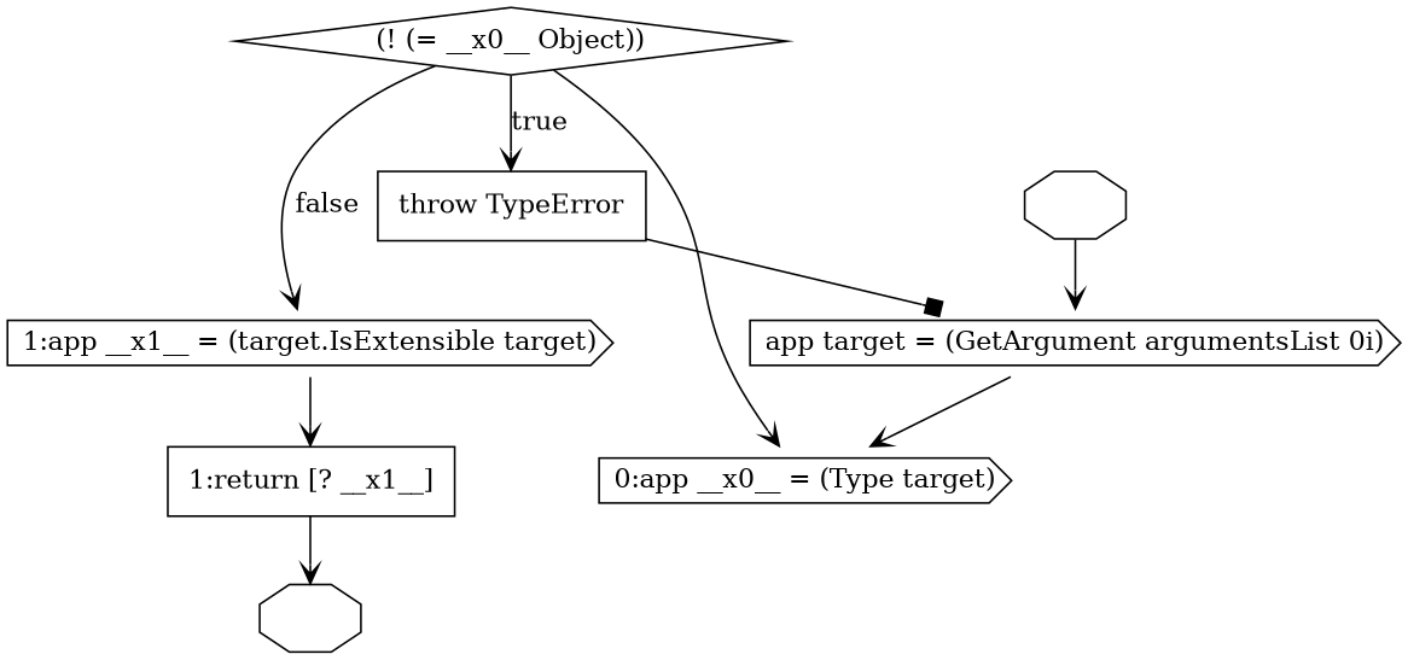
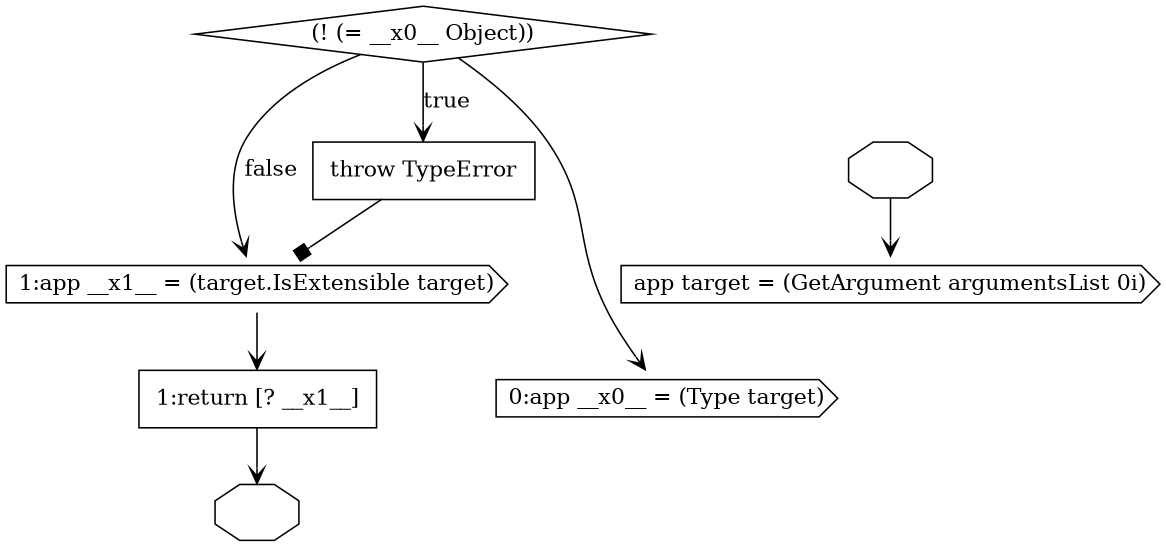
  digraph {
    node [color=black fillcolor=white shape=cds style=filled]
    edge [arrowhead=vee color=black]
    n1 [label=<<font color="black">(! (= __x0__ Object))</font>> shape=diamond]
    n2 [label=<<font color="black">     <table border="0" cellborder="1" cellspacing="0" cellpadding="10">       <tr><td align="left">throw TypeError</td></tr>     </table>   </font>> margin=0 shape=none]
    n3 [label=<<font color="black">1:app __x1__ = (target.IsExtensible target)</font>>]
    n4 [label=<<font color="black">0:app __x0__ = (Type target)</font>>]
    n5 [label=<<font color="black">     <table border="0" cellborder="1" cellspacing="0" cellpadding="10">       <tr><td align="left">1:return [? __x1__]</td></tr>     </table>   </font>> margin=0 shape=none]
    n6 [label=" " shape=octagon]
    n7 [label=<<font color="black">app target = (GetArgument argumentsList 0i)</font>>]
    n8 [label=" " shape=octagon]
    n1 -> n2 [label=<<font color="black">true</font>>]
    n1 -> n3 [label=<<font color="black">false</font>>]
    n1 -> n4
-   n2 -> n7 [arrowhead=box]
+   n2 -> n3 [arrowhead=box]
    n3 -> n5
    n5 -> n8
    n6 -> n7
-   n7 -> n4
  }
